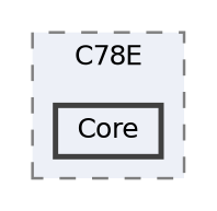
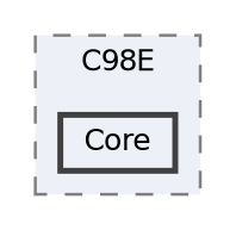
  digraph {
    compound=true
    n1 [color=grey25 fillcolor="#edf0f7" fontname=Helvetica fontsize=10 height=0.2 label=Core shape=box style="filled,bold" width=0.4]
    subgraph cluster_1 {
      bgcolor="#edf0f7"
      fontname=Helvetica
      fontsize=10
-     label=C78E
+     label=C98E
      pencolor=grey50
      style="filled,dashed"
      n1
    }
  }
